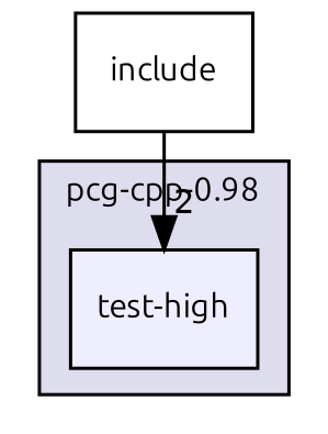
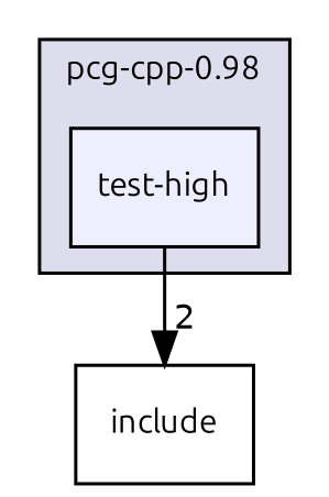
  digraph {
    compound=true
    fontname=Ubuntu
    node [fontname=Ubuntu fontsize=10 shape=box]
    n1 [fillcolor="#eeeeff" label="test-high" pencolor=black style=filled]
    n2 [label=include]
    subgraph cluster_1 {
      bgcolor="#ddddee"
      fontsize=10
      label="pcg-cpp-0.98"
      pencolor=black
      n1
    }
-   n2 -> n1 [headlabel=2 labeldistance=1.5 labelfontname=Helvetica labelfontsize=10 fontname=Ubuntu]
+   n1 -> n2 [headlabel=2 labeldistance=1.5 labelfontname=Helvetica labelfontsize=10 fontname=Ubuntu]
  }
